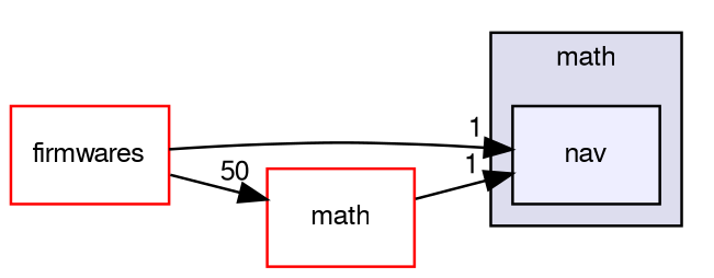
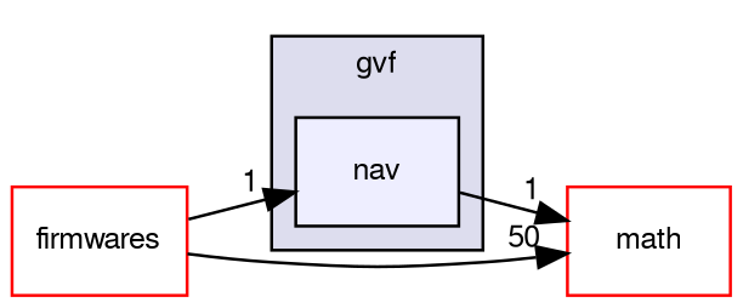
  digraph {
    compound=true
    rankdir=LR
    node [fillcolor=white fontname=FreeSans fontsize=10 shape=box style=filled color=red]
    edge [headlabel=1 labeldistance=1.5 labelfontname=FreeSans labelfontsize=10]
    n1 [fillcolor="#eeeeff" label=nav pencolor=black color=""]
    n2 [label=math]
    n3 [label=firmwares]
    subgraph cluster_1 {
      bgcolor="#ddddee"
      fontname=FreeSans
      fontsize=10
-     label=math
+     label=gvf
      pencolor=black
      n1
    }
-   n2 -> n1
+   n1 -> n2
    n3 -> n1
    n3 -> n2 [headlabel=50]
  }
